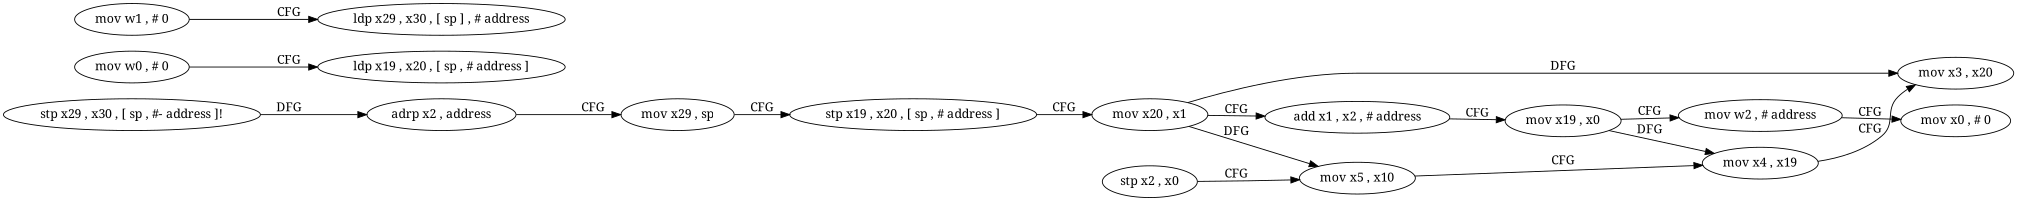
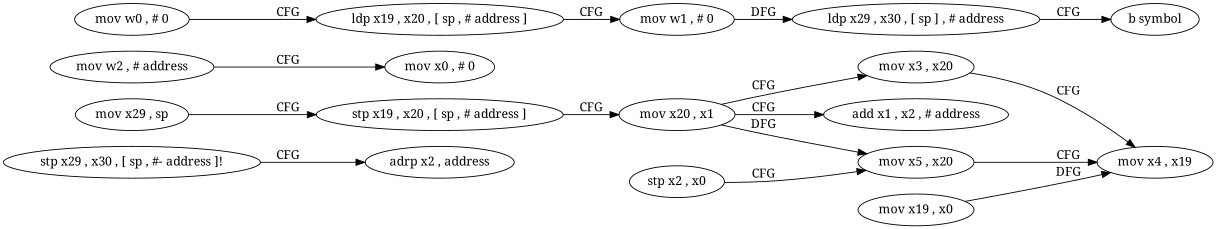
  digraph {
    fontname="Noto Serif"
    rankdir=LR
    node [fontname="Noto Serif"]
    edge [fontname="Noto Serif"]
    n1 [label="stp x29 , x30 , [ sp , #- address ]!"]
    n2 [label="adrp x2 , address"]
    n3 [label="mov x29 , sp"]
    n4 [label="stp x19 , x20 , [ sp , # address ]"]
    n5 [label="mov x20 , x1"]
    n6 [label="add x1 , x2 , # address"]
-   n7 [label="mov x5 , x10"]
+   n7 [label="mov x5 , x20"]
    n8 [label="mov x3 , x20"]
    n9 [label="mov x19 , x0"]
    n10 [label="mov x4 , x19"]
    n11 [label="mov w2 , # address"]
    n12 [label="mov x0 , # 0"]
    n13 [label="stp x2 , x0"]
    n14 [label="mov w0 , # 0"]
    n15 [label="ldp x19 , x20 , [ sp , # address ]"]
    n16 [label="mov w1 , # 0"]
    n17 [label="ldp x29 , x30 , [ sp ] , # address"]
-   n1 -> n2 [label=DFG]
-   n2 -> n3 [label=CFG]
+   n18 [label="b symbol"]
+   n1 -> n2 [label=CFG]
    n3 -> n4 [label=CFG]
    n4 -> n5 [label=CFG]
    n5 -> n6 [label=CFG]
    n5 -> n7 [label=DFG]
-   n5 -> n8 [label=DFG]
-   n6 -> n9 [label=CFG]
+   n5 -> n8 [label=CFG]
    n7 -> n10 [label=CFG]
    n9 -> n10 [label=DFG]
-   n9 -> n11 [label=CFG]
-   n10 -> n8 [label=CFG]
+   n8 -> n10 [label=CFG]
    n11 -> n12 [label=CFG]
    n13 -> n7 [label=CFG]
    n14 -> n15 [label=CFG]
-   n16 -> n17 [label=CFG]
+   n15 -> n16 [label=CFG]
+   n16 -> n17 [label=DFG]
+   n17 -> n18 [label=CFG]
  }
